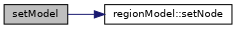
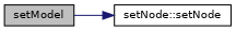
  digraph {
    rankdir=LR
    node [color=black fontname=Helvetica fontsize=10 shape=record style=filled]
    n1 [fillcolor=grey75 fontcolor=black height=0.2 label=setModel width=0.4]
-   n2 [fillcolor=white height=0.2 label="regionModel::setNode" width=0.4]
+   n2 [fillcolor=white height=0.2 label="setNode::setNode" width=0.4]
    n1 -> n2 [color=midnightblue fontname=Helvetica fontsize=10 labelfontname=Helvetica labelfontsize=10 style=solid]
  }
